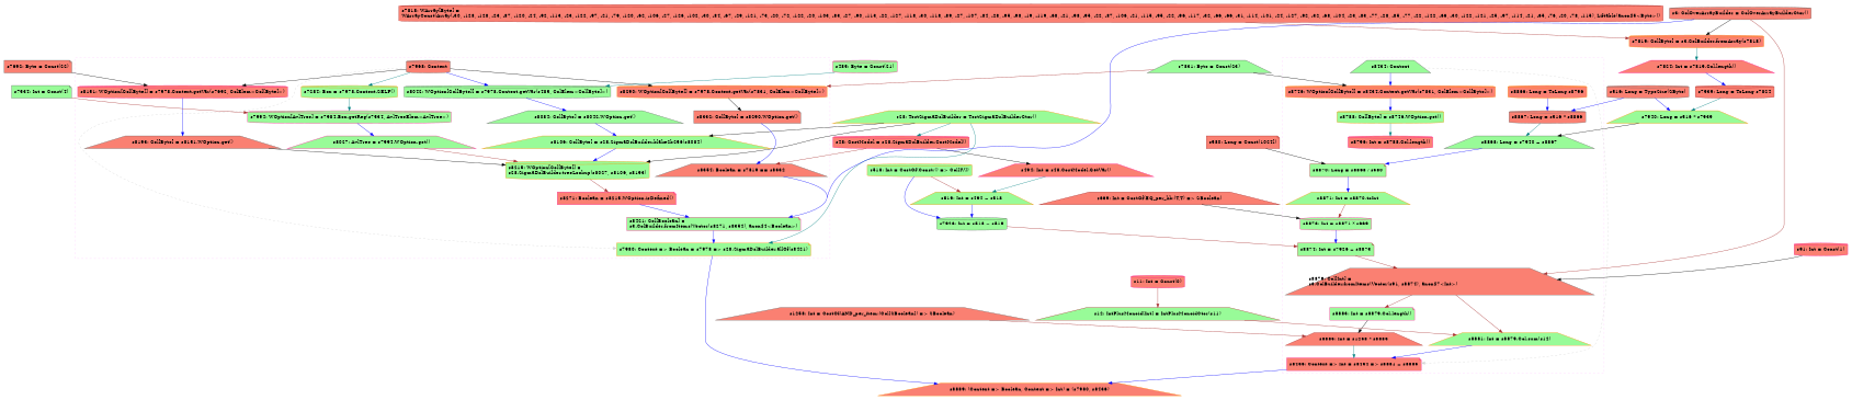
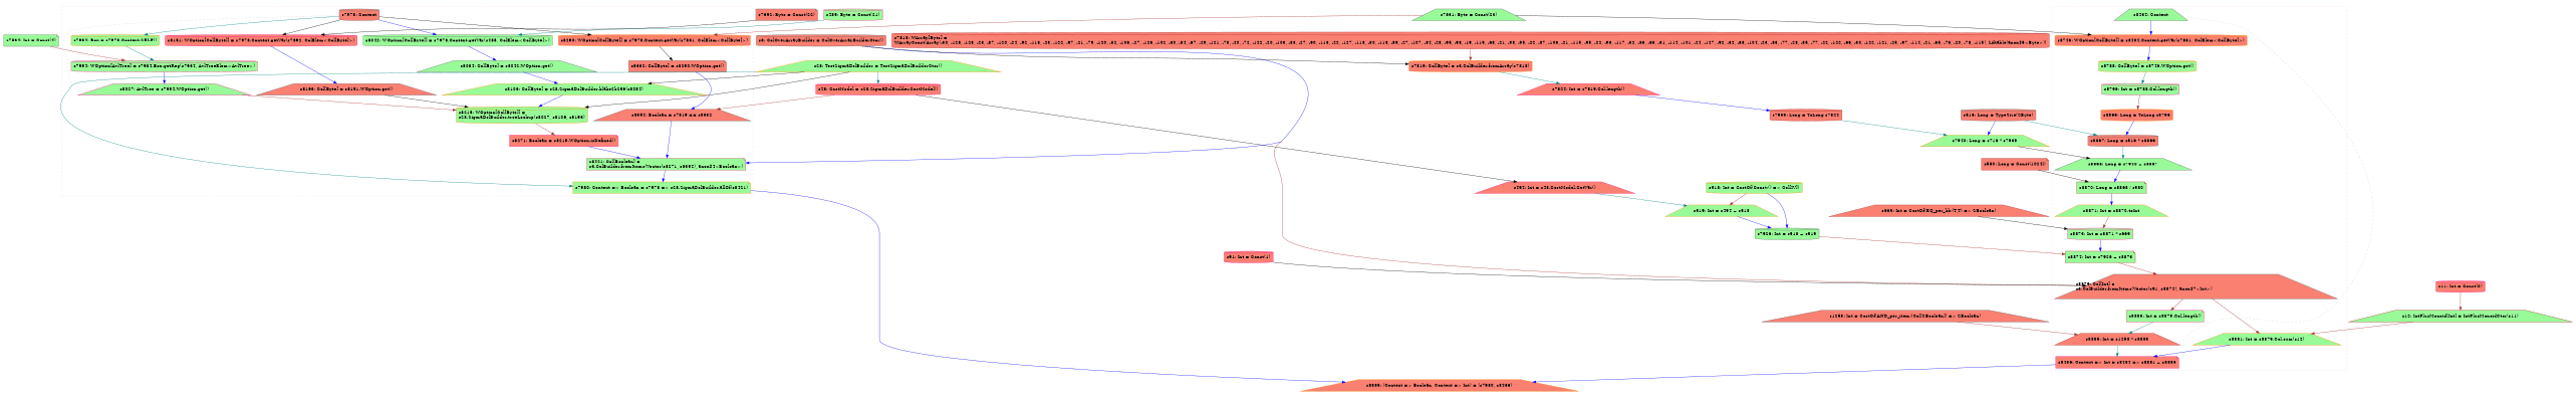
  digraph {
    concentrate=true
    node [color=gray40 fillcolor=salmon shape=cylinder style=filled]
    edge [color=blue style=solid]
-   n1 [label="s7968: Context"]
+   n1 [label="s7978: Context"]
    n2 [color=darkorange fillcolor=palegreen label="s7980: Context => Boolean = s7978 => s28.SigmaDslBuilder.allOf(s8421)" shape=note]
-   n3 [color=darkorange fillcolor=palegreen label="s7284: Box = s7978.Context.SELF()"]
+   n3 [color=darkorange fillcolor=palegreen label="s7984: Box = s7978.Context.SELF()"]
    n4 [color=deeppink fillcolor=palegreen label="s7994: WOption[AvlTree] = s7984.Box.getReg(s7534, AvlTreeElem<AvlTree>)"]
    n5 [color=deeppink fillcolor=palegreen label="s8027: AvlTree = s7994.WOption.get()" shape=trapezium]
    n6 [fillcolor=palegreen label="s8042: WOption[Col[Byte]] = s7978.Context.getVar(s485, ColElem<Col[Byte]>)"]
    n7 [fillcolor=palegreen label="s8084: Col[Byte] = s8042.WOption.get()" shape=trapezium]
    n8 [color=darkorange fillcolor=palegreen label="s8106: Col[Byte] = s28.SigmaDslBuilder.blake2b256(s8084)" shape=trapezium]
    n9 [color=deeppink label="s8151: WOption[Col[Byte]] = s7978.Context.getVar(s7692, ColElem<Col[Byte]>)"]
    n10 [label="s8193: Col[Byte] = s8151.WOption.get()" shape=trapezium]
    n11 [color=darkorange fillcolor=palegreen label="s8215: WOption[Col[Byte]] =\ls28.SigmaDslBuilder.treeLookup(s8027, s8106, s8193)\l"]
    n12 [color=deeppink label="s8271: Boolean = s8215.WOption.isDefined()" shape=note]
    n13 [color=darkorange label="s8290: WOption[Col[Byte]] = s7978.Context.getVar(s7831, ColElem<Col[Byte]>)"]
    n14 [label="s8332: Col[Byte] = s8290.WOption.get()" shape=note]
    n15 [label="s8354: Boolean = s7819 == s8332" shape=trapezium]
    n16 [color=deeppink fillcolor=palegreen label="s8421: Col[Boolean] =\ls3.ColBuilder.fromItems(Vector(s8271, s8354), anon$4<Boolean>)\l" shape=note]
    n17 [fillcolor=palegreen label="s8434: Context" shape=trapezium]
    n18 [color=deeppink label="s8436: Context => Int = s8434 => s8881 + s8885" shape=note]
    n19 [color=darkorange label="s8746: WOption[Col[Byte]] = s8434.Context.getVar(s7831, ColElem<Col[Byte]>)"]
    n20 [color=darkorange fillcolor=palegreen label="s8788: Col[Byte] = s8746.WOption.get()"]
-   n21 [color=deeppink label="s8796: Int = s8788.Col.length()"]
+   n21 [color=deeppink fillcolor=palegreen label="s8796: Int = s8788.Col.length()"]
    n22 [color=darkorange label="s8866: Long = ToLong s8796"]
    n23 [label="s8867: Long = s516 * s8866"]
    n24 [fillcolor=palegreen label="s8868: Long = s7940 + s8867" shape=trapezium]
    n25 [color=brown fillcolor=palegreen label="s8870: Long = s8868 / s580" shape=note]
    n26 [color=darkorange fillcolor=palegreen label="s8871: Int = s8870.toInt" shape=trapezium]
    n27 [color=deeppink fillcolor=palegreen label="s8873: Int = s8871 * s669"]
    n28 [color=brown fillcolor=palegreen label="s8874: Int = s7926 + s8873" shape=note]
    n29 [label="s8879: Col[Int] =\ls3.ColBuilder.fromItems(Vector(s91, s8874), anon$7<Int>)\l" shape=trapezium]
    n30 [color=darkorange fillcolor=palegreen label="s8881: Int = s8879.Col.sum(s12)" shape=trapezium]
    n31 [color=deeppink fillcolor=palegreen label="s8883: Int = s8879.Col.length()" shape=note]
    n32 [color=brown label="s8885: Int = s1258 * s8883" shape=trapezium]
    n33 [color=darkorange label="s8889: (Context => Boolean, Context => Int) = (s7980, s8436)" shape=trapezium]
    n34 [color=deeppink fillcolor=palegreen label="s485: Byte = Const(21)"]
    n35 [color=darkorange fillcolor=palegreen label="s28: TestSigmaDslBuilder = TestSigmaDslBuilderCtor()" shape=trapezium]
    n36 [color=deeppink label="s48: CostModel = s28.SigmaDslBuilder.CostModel()"]
    n37 [color=deeppink label="s494: Int = s48.CostModel.GetVar()" shape=trapezium]
    n38 [label="s7692: Byte = Const(22)" shape=note]
    n39 [fillcolor=palegreen label="s7831: Byte = Const(23)" shape=trapezium]
    n40 [fillcolor=palegreen label="s7534: Int = Const(4)" shape=note]
    n41 [label="s3: ColOverArrayBuilder = ColOverArrayBuilderCtor()"]
    n42 [color=darkorange label="s7819: Col[Byte] = s3.ColBuilder.fromArray(s7818)"]
    n43 [color=deeppink label="s7824: Int = s7819.Col.length()" shape=trapezium]
    n44 [color=brown label="s7818: WArray[Byte] =\lWArrayConst(Array(-30, -128, -128, -23, -87, -120, -24, -92, -113, -23, -122, -97, -21, -79, -120, -62, -106, -27, -126, -102, -30, -84, -67, -29, -121, -73, -20, -72, -122, -20, -103, -83, -27, -90, -113, -22, -127, -118, -30, -118, -89, -27, -107, -84, -28, -95, -98, -19, -119, -68, -21, -98, -95, -22, -87, -106, -21, -115, -95, -22, -96, -117, -32, -66, -66, -31, -114, -101, -24, -127, -92, -32, -68, -104, -23, -83, -77, -28, -85, -77, -22, -122, -66, -30, -122, -121, -25, -97, -114, -21, -65, -76, -20, -78, -115), Liftable(anon$5<Byte>))\l"]
    n45 [color=brown label="s7939: Long = ToLong s7824"]
    n46 [label="s516: Long = TypeSize(SByte)"]
-   n47 [color=darkorange fillcolor=palegreen label="s7940: Long = s516 * s7939" shape=trapezium]
+   n47 [color=darkorange fillcolor=palegreen label="s7940: Long = s716 * s7939" shape=trapezium]
    n48 [color=darkorange fillcolor=palegreen label="s518: Int = CostOf(Const:() => Col[IV])"]
    n49 [color=darkorange fillcolor=palegreen label="s519: Int = s494 + s518" shape=trapezium]
    n50 [fillcolor=palegreen label="s7926: Int = s518 + s519"]
    n51 [color=brown label="s669: Int = CostOf(EQ_per_kb:(T,T) => SBoolean)" shape=trapezium]
    n52 [color=deeppink label="s11: Int = Const(0)"]
    n53 [color=brown fillcolor=palegreen label="s12: IntPlusMonoid[Int] = IntPlusMonoidCtor(s11)" shape=trapezium]
    n54 [label="s1258: Int = CostOf(AND_per_item:(Col[SBoolean]) => SBoolean)" shape=trapezium]
    n55 [color=deeppink label="s91: Int = Const(1)"]
    n56 [color=brown label="s580: Long = Const(1024l)" shape=note]
    subgraph cluster_1 {
      color="#FFCCFF"
      style=dashed
      n3
      n4
      n5
      n6
      n7
      n8
      n9
      n10
      n11
      n12
      n13
      n14
      n15
      n16
      subgraph sub_2 {
        color="#FFCCFF"
        rank=source
        style=dashed
        n1
      }
      subgraph sub_3 {
        color="#FFCCFF"
        rank=sink
        style=dashed
        n2
      }
    }
    subgraph cluster_4 {
      color="#FFCCFF"
      style=dashed
      n19
      n20
      n21
      n22
      n23
      n24
      n25
      n26
      n27
      n28
      n29
      n30
      n31
      n32
      subgraph sub_5 {
        color="#FFCCFF"
        rank=source
        style=dashed
        n17
      }
      subgraph sub_6 {
        color="#FFCCFF"
        rank=sink
        style=dashed
        n18
      }
    }
    n1 -> n2 [color=lightgray style=dashed weight=0]
    n1 -> n3 [color=teal]
    n1 -> n6
    n1 -> n9 [color=black]
    n1 -> n13 [color=black]
    n2 -> n33
    n3 -> n4 [color=teal]
    n4 -> n5
    n5 -> n11 [color=brown]
    n6 -> n7
    n7 -> n8
    n8 -> n11
    n9 -> n10
    n10 -> n11 [color=black]
    n11 -> n12 [color=brown]
    n12 -> n16
    n13 -> n14 [color=black]
    n14 -> n15
    n15 -> n16
    n16 -> n2
    n17 -> n18 [color=lightgray style=dashed weight=0]
    n17 -> n19
    n18 -> n33
    n19 -> n20
    n20 -> n21 [color=teal]
+   n21 -> n22 [color=brown]
    n22 -> n23
    n23 -> n24 [color=teal]
    n24 -> n25
    n25 -> n26
    n26 -> n27 [color=brown]
    n27 -> n28
    n28 -> n29 [color=brown]
    n29 -> n30 [color=brown]
    n29 -> n31 [color=brown]
    n30 -> n18
-   n31 -> n32 [color=black]
+   n31 -> n32 [color=teal]
    n32 -> n18 [color=teal]
    n34 -> n6 [color=teal]
    n35 -> n2 [color=teal]
    n35 -> n8 [color=black]
    n35 -> n11 [color=black]
    n35 -> n36 [color=teal]
    n36 -> n15 [color=brown]
    n36 -> n37 [color=black]
    n37 -> n49 [color=teal]
    n38 -> n9 [color=black]
    n39 -> n13 [color=brown]
    n39 -> n19 [color=black]
    n40 -> n4 [color=brown]
    n41 -> n16
    n41 -> n29 [color=brown]
    n41 -> n42 [color=black]
    n42 -> n43 [color=teal]
    n43 -> n45
    n44 -> n42 [color=brown]
    n45 -> n47 [color=teal]
-   n46 -> n23
+   n46 -> n23 [color=teal]
    n46 -> n47
    n47 -> n24 [color=black]
    n48 -> n49 [color=brown]
    n48 -> n50
    n49 -> n50
    n50 -> n28 [color=brown]
    n51 -> n27 [color=black]
    n52 -> n53 [color=brown]
    n53 -> n30 [color=brown]
    n54 -> n32 [color=brown]
    n55 -> n29 [color=black]
    n56 -> n25 [color=black]
  }
